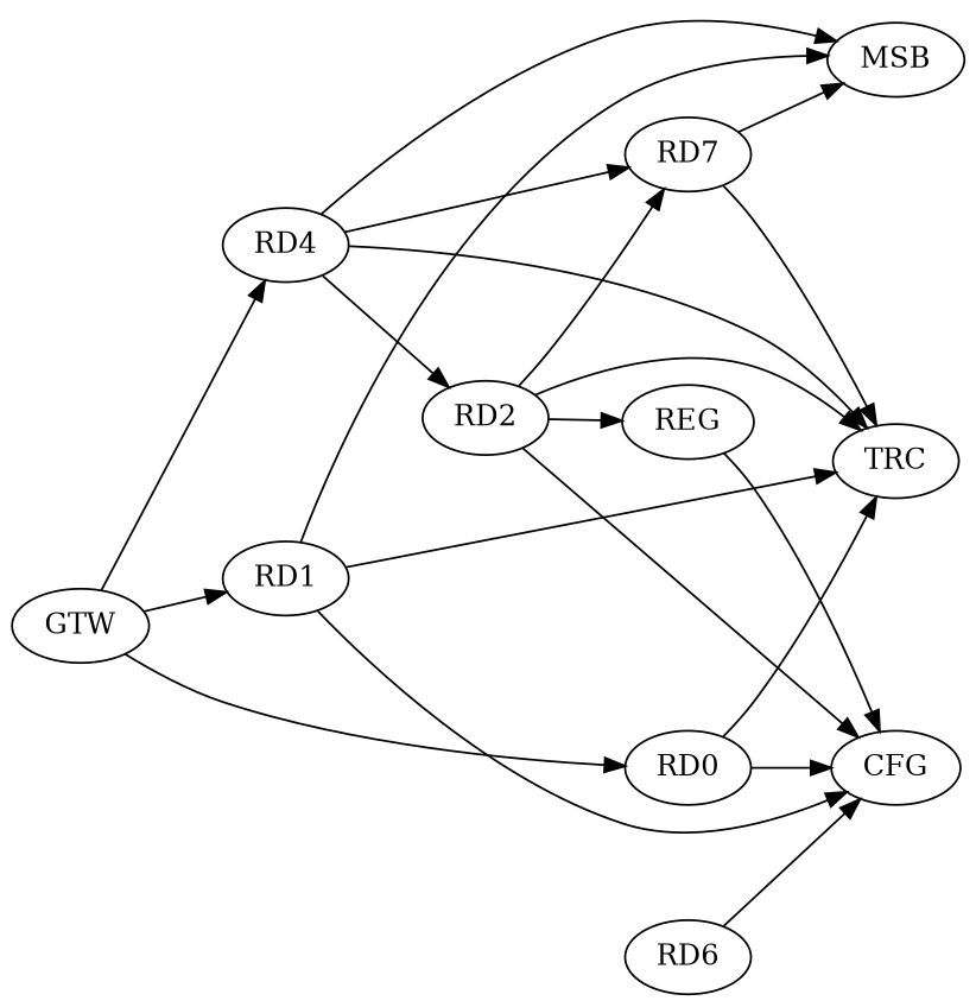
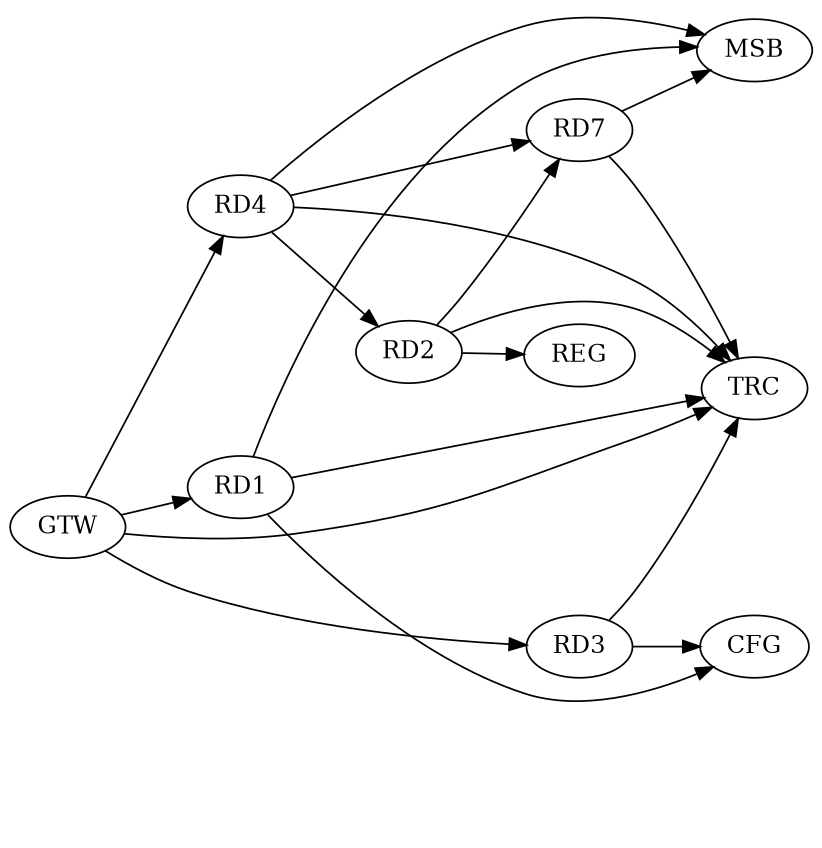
  strict digraph {
    rankdir=LR
    n1 [label=RD1]
    n2 [label=MSB]
    n3 [label=CFG]
    n4 [label=TRC]
    n5 [label=RD2]
    n6 [label=RD7]
    n7 [label=REG]
-   n8 [label=RD0]
+   n8 [label=RD3]
    n9 [label=RD4]
-   n10 [label=RD6]
    n11 [label=GTW]
    n1 -> n2
    n1 -> n3
    n1 -> n4
-   n5 -> n3
    n5 -> n4
    n5 -> n6
    n5 -> n7
    n6 -> n2
    n6 -> n4
-   n7 -> n3
    n8 -> n3
    n8 -> n4
    n9 -> n2
    n9 -> n4
    n9 -> n5
    n9 -> n6
-   n10 -> n3
    n11 -> n1
+   n11 -> n4
    n11 -> n8
    n11 -> n9
  }
